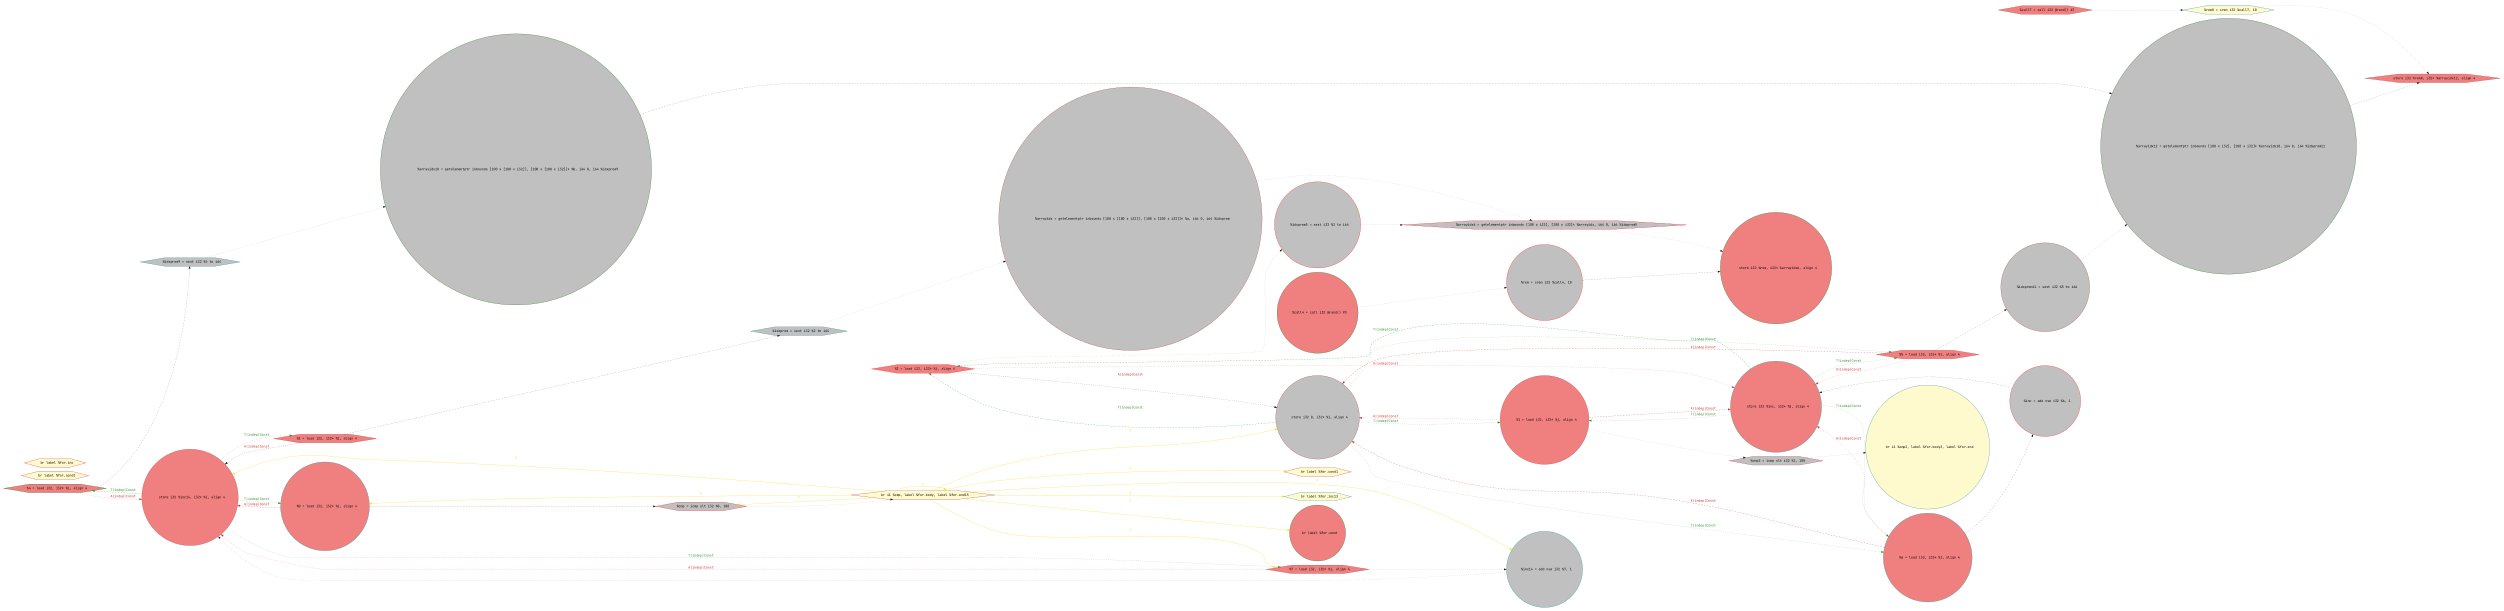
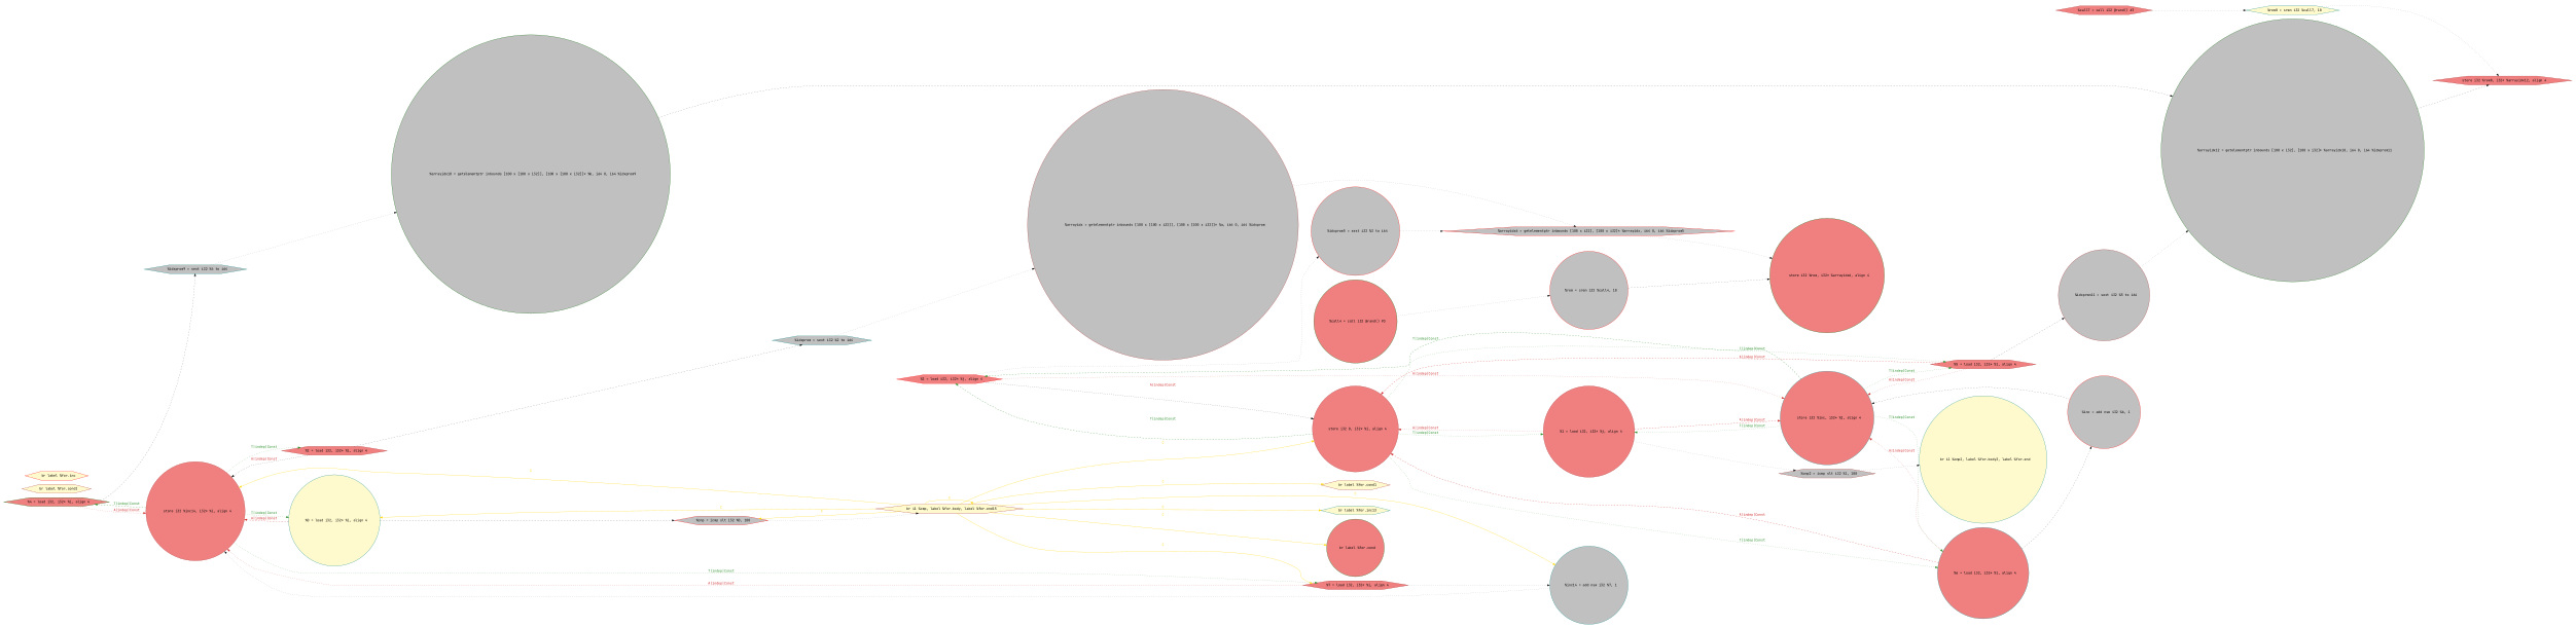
  digraph {
    fontname="JetBrains Mono"
    rankdir=LR
    node [color=brown fillcolor=lightcoral fontname="JetBrains Mono" shape=circle style=filled]
    edge [color=black fontcolor=black fontname="JetBrains Mono" penwidth=1.0 style=dotted]
    n1 [fillcolor=grey label="  %arrayidx = getelementptr inbounds [100 x [100 x i32]], [100 x [100 x i32]]* %a, i64 0, i64 %idxprom"]
    n2 [color=red fillcolor=grey label="  %arrayidx6 = getelementptr inbounds [100 x i32], [100 x i32]* %arrayidx, i64 0, i64 %idxprom5" shape=hexagon]
    n3 [color=darkgreen label="  store i32 %rem, i32* %arrayidx6, align 4"]
    n4 [color=teal fillcolor=lemonchiffon label="  %rem8 = srem i32 %call7, 10" shape=hexagon]
    n5 [label="  store i32 %rem8, i32* %arrayidx12, align 4" shape=hexagon]
    n6 [fillcolor=lemonchiffon label="  br label %for.cond1" shape=hexagon]
    n7 [color=red label="  %3 = load i32, i32* %j, align 4" shape=hexagon]
    n8 [color=red fillcolor=grey label="  %idxprom5 = sext i32 %3 to i64"]
-   n9 [fillcolor=grey label="  store i32 0, i32* %j, align 4"]
+   n9 [label="  store i32 0, i32* %j, align 4"]
    n10 [color=teal label="  store i32 %inc, i32* %j, align 4"]
    n11 [label="  %5 = load i32, i32* %j, align 4" shape=hexagon]
    n12 [color=teal label="  %6 = load i32, i32* %j, align 4"]
    n13 [label="  %1 = load i32, i32* %j, align 4"]
    n14 [fillcolor=grey label="  %idxprom11 = sext i32 %5 to i64"]
    n15 [color=darkgreen fillcolor=grey label="  %arrayidx12 = getelementptr inbounds [100 x i32], [100 x i32]* %arrayidx10, i64 0, i64 %idxprom11"]
    n16 [fillcolor=lemonchiffon label="  br i1 %cmp, label %for.body, label %for.end15" shape=hexagon]
-   n17 [color=teal label="  %0 = load i32, i32* %i, align 4"]
+   n17 [color=teal fillcolor=lemonchiffon label="  %0 = load i32, i32* %i, align 4"]
    n18 [label="  store i32 %inc14, i32* %i, align 4"]
    n19 [color=teal fillcolor=grey label="  %inc14 = add nsw i32 %7, 1"]
    n20 [color=red fillcolor=grey label="  %cmp = icmp slt i32 %0, 100" shape=hexagon]
    n21 [label="  %7 = load i32, i32* %i, align 4" shape=hexagon]
    n22 [color=darkgreen label="  br label %for.cond"]
    n23 [color=teal fillcolor=lemonchiffon label="  br label %for.inc13" shape=hexagon]
    n24 [color=darkgreen label="  %4 = load i32, i32* %i, align 4" shape=hexagon]
    n25 [label="  %2 = load i32, i32* %i, align 4" shape=hexagon]
    n26 [color=darkgreen fillcolor=grey label="  %arrayidx10 = getelementptr inbounds [100 x [100 x i32]], [100 x [100 x i32]]* %b, i64 0, i64 %idxprom9"]
    n27 [color=teal fillcolor=grey label="  %idxprom9 = sext i32 %4 to i64" shape=hexagon]
    n28 [color=red fillcolor=grey label="  %inc = add nsw i32 %6, 1"]
    n29 [color=teal fillcolor=grey label="  %idxprom = sext i32 %2 to i64" shape=hexagon]
    n30 [color=darkgreen label="  %call4 = call i32 @rand() #3"]
    n31 [color=red fillcolor=grey label="  %rem = srem i32 %call4, 10"]
    n32 [fillcolor=grey label="  %cmp2 = icmp slt i32 %1, 100" shape=hexagon]
    n33 [color=teal fillcolor=lemonchiffon label="  br i1 %cmp2, label %for.body3, label %for.end"]
    n34 [fillcolor=lemonchiffon label="  br label %for.cond1" shape=hexagon]
    n35 [color=red fillcolor=lemonchiffon label="  br label %for.inc" shape=hexagon]
    n36 [label="  %call7 = call i32 @rand() #3" shape=hexagon]
    n1 -> n2 [penwidth=0.5]
    n2 -> n3 [penwidth=0.5]
    n4 -> n5 [penwidth=0.5]
    n7 -> n8 [penwidth=0.5]
    n7 -> n9 [fontcolor=firebrick3 label="A|indep|Const"]
    n7 -> n10 [color=firebrick3 fontcolor=firebrick3 label="A|indep|Const"]
    n8 -> n2 [penwidth=0.5 style=dashed]
    n9 -> n7 [color=forestgreen fontcolor=forestgreen label="T|indep|Const" style=dashed]
    n9 -> n11 [color=forestgreen fontcolor=forestgreen label="T|indep|Const"]
    n9 -> n12 [color=forestgreen fontcolor=forestgreen label="T|indep|Const"]
    n9 -> n13 [color=forestgreen fontcolor=forestgreen label="T|indep|Const"]
    n10 -> n7 [color=forestgreen fontcolor=forestgreen label="T|indep|Const" style=dashed]
    n10 -> n11 [color=forestgreen fontcolor=forestgreen label="T|indep|Const"]
    n10 -> n12 [color=forestgreen fontcolor=forestgreen label="T|indep|Const"]
    n10 -> n13 [color=forestgreen fontcolor=forestgreen label="T|indep|Const"]
    n11 -> n9 [color=firebrick3 fontcolor=firebrick3 label="A|indep|Const" style=dashed]
    n11 -> n10 [color=firebrick3 fontcolor=firebrick3 label="A|indep|Const"]
    n11 -> n14 [penwidth=0.5 style=dashed]
    n12 -> n9 [color=firebrick3 fontcolor=firebrick3 label="A|indep|Const" style=dashed]
    n12 -> n10 [color=firebrick3 fontcolor=firebrick3 label="A|indep|Const"]
    n12 -> n28 [penwidth=0.5 style=dashed]
    n13 -> n9 [color=firebrick3 fontcolor=firebrick3 label="A|indep|Const"]
    n13 -> n10 [color=firebrick3 fontcolor=firebrick3 label="A|indep|Const" style=dashed]
    n13 -> n32 [penwidth=0.5]
    n14 -> n15 [penwidth=0.5]
    n15 -> n5 [penwidth=0.5 style=dashed]
    n16 -> n6 [color=gold fontcolor=gold label=C style=solid]
    n16 -> n9 [color=gold fontcolor=gold label=C style=solid]
    n16 -> n16 [color=gold fontcolor=gold label=C style=solid]
    n16 -> n17 [color=gold fontcolor=gold label=C style=solid]
    n16 -> n18 [color=gold fontcolor=gold label=C style=solid]
    n16 -> n19 [color=gold fontcolor=gold label=C style=solid]
    n16 -> n20 [color=gold fontcolor=gold label=C style=solid]
    n16 -> n21 [color=gold fontcolor=gold label=C style=solid]
    n16 -> n22 [color=gold fontcolor=gold label=C style=solid]
    n16 -> n23 [color=gold fontcolor=gold label=C style=solid]
    n17 -> n18 [color=firebrick3 fontcolor=firebrick3 label="A|indep|Const" style=dashed]
    n17 -> n20 [penwidth=0.5 style=dashed]
    n18 -> n17 [color=forestgreen fontcolor=forestgreen label="T|indep|Const"]
    n18 -> n21 [color=forestgreen fontcolor=forestgreen label="T|indep|Const"]
    n18 -> n24 [color=forestgreen fontcolor=forestgreen label="T|indep|Const" style=dashed]
    n18 -> n25 [color=forestgreen fontcolor=forestgreen label="T|indep|Const"]
    n19 -> n18 [penwidth=0.5]
    n20 -> n16 [penwidth=0.5]
    n21 -> n18 [color=firebrick3 fontcolor=firebrick3 label="A|indep|Const"]
    n21 -> n19 [penwidth=0.5]
    n24 -> n18 [color=firebrick3 fontcolor=firebrick3 label="A|indep|Const"]
    n24 -> n27 [penwidth=0.5 style=dashed]
    n25 -> n18 [fontcolor=firebrick3 label="A|indep|Const"]
    n25 -> n29 [penwidth=0.5 style=dashed]
    n26 -> n15 [penwidth=0.5 style=dashed]
    n27 -> n26 [penwidth=0.5]
    n28 -> n10 [penwidth=0.5 style=dashed]
    n29 -> n1 [penwidth=0.5]
    n30 -> n31 [penwidth=0.5]
    n31 -> n3 [penwidth=0.5 style=dashed]
    n32 -> n33 [penwidth=0.5]
    n36 -> n4 [penwidth=0.5 style=dashed]
  }
